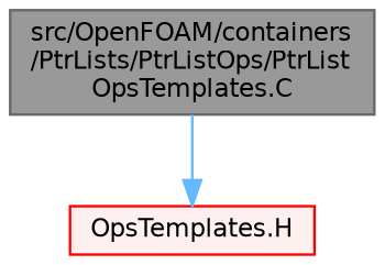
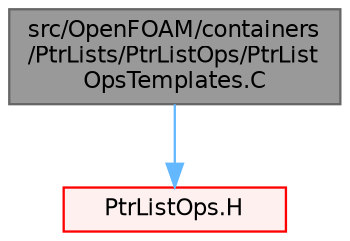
  digraph {
    node [fontname=Helvetica fontsize=10 shape=box style=filled]
    n1 [color=gray40 fillcolor=grey60 fontcolor=black height=0.2 label="src/OpenFOAM/containers\l/PtrLists/PtrListOps/PtrList\lOpsTemplates.C" width=0.4]
-   n2 [color=red fillcolor="#FFF0F0" height=0.2 label="OpsTemplates.H" width=0.4]
+   n2 [color=red fillcolor="#FFF0F0" height=0.2 label="PtrListOps.H" width=0.4]
    n1 -> n2 [color=steelblue1 fontname=Helvetica fontsize=10 labelfontname=Helvetica labelfontsize=10 style=solid]
  }
